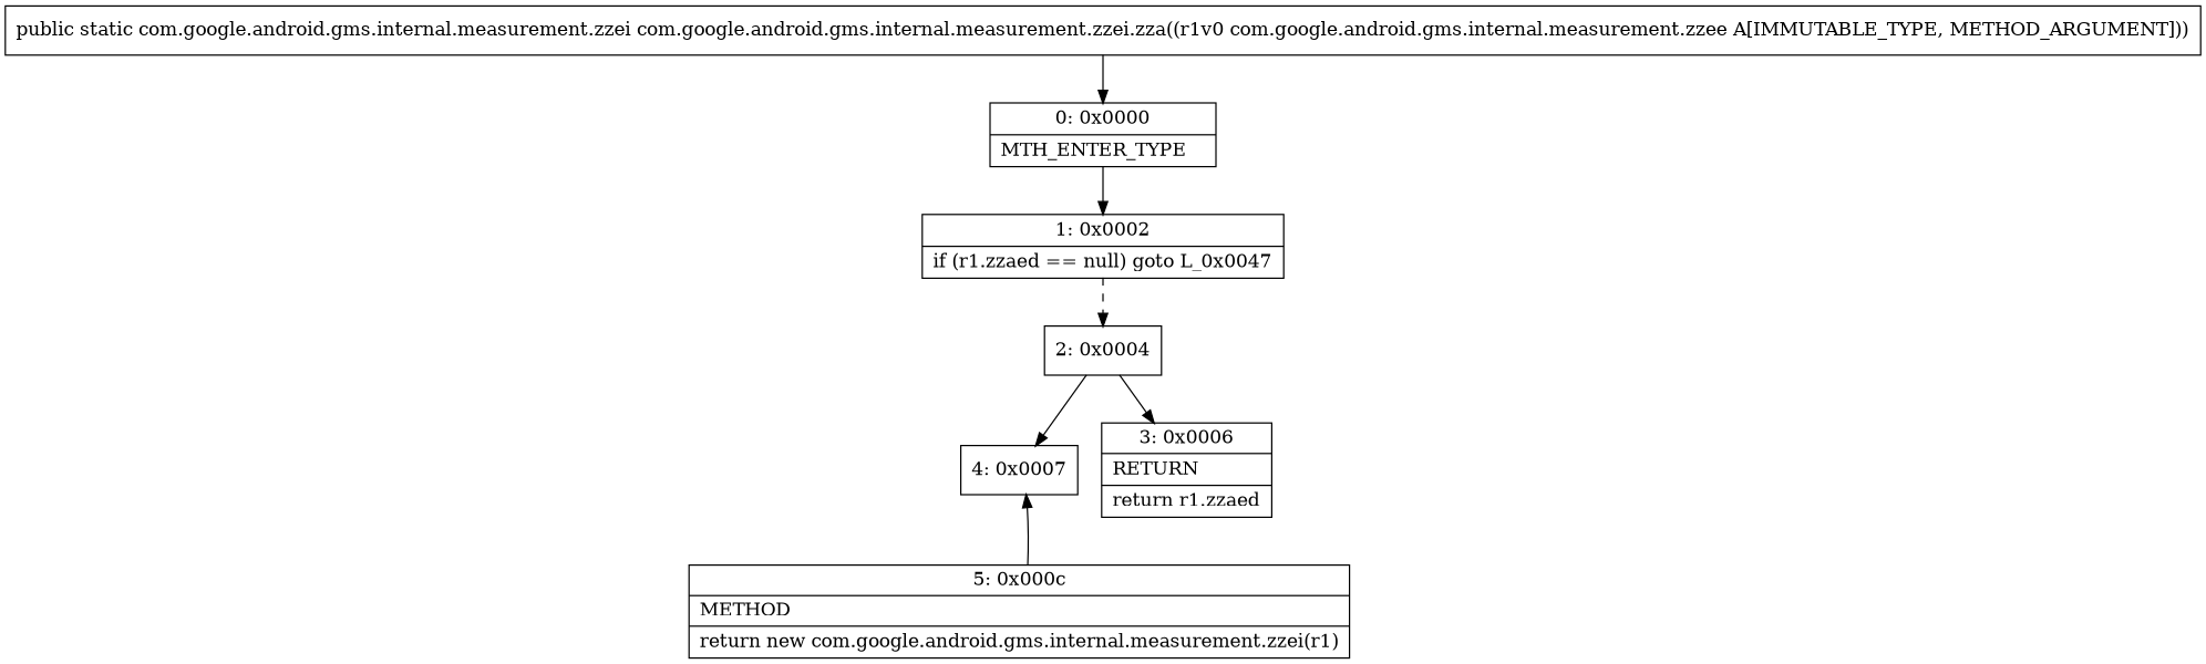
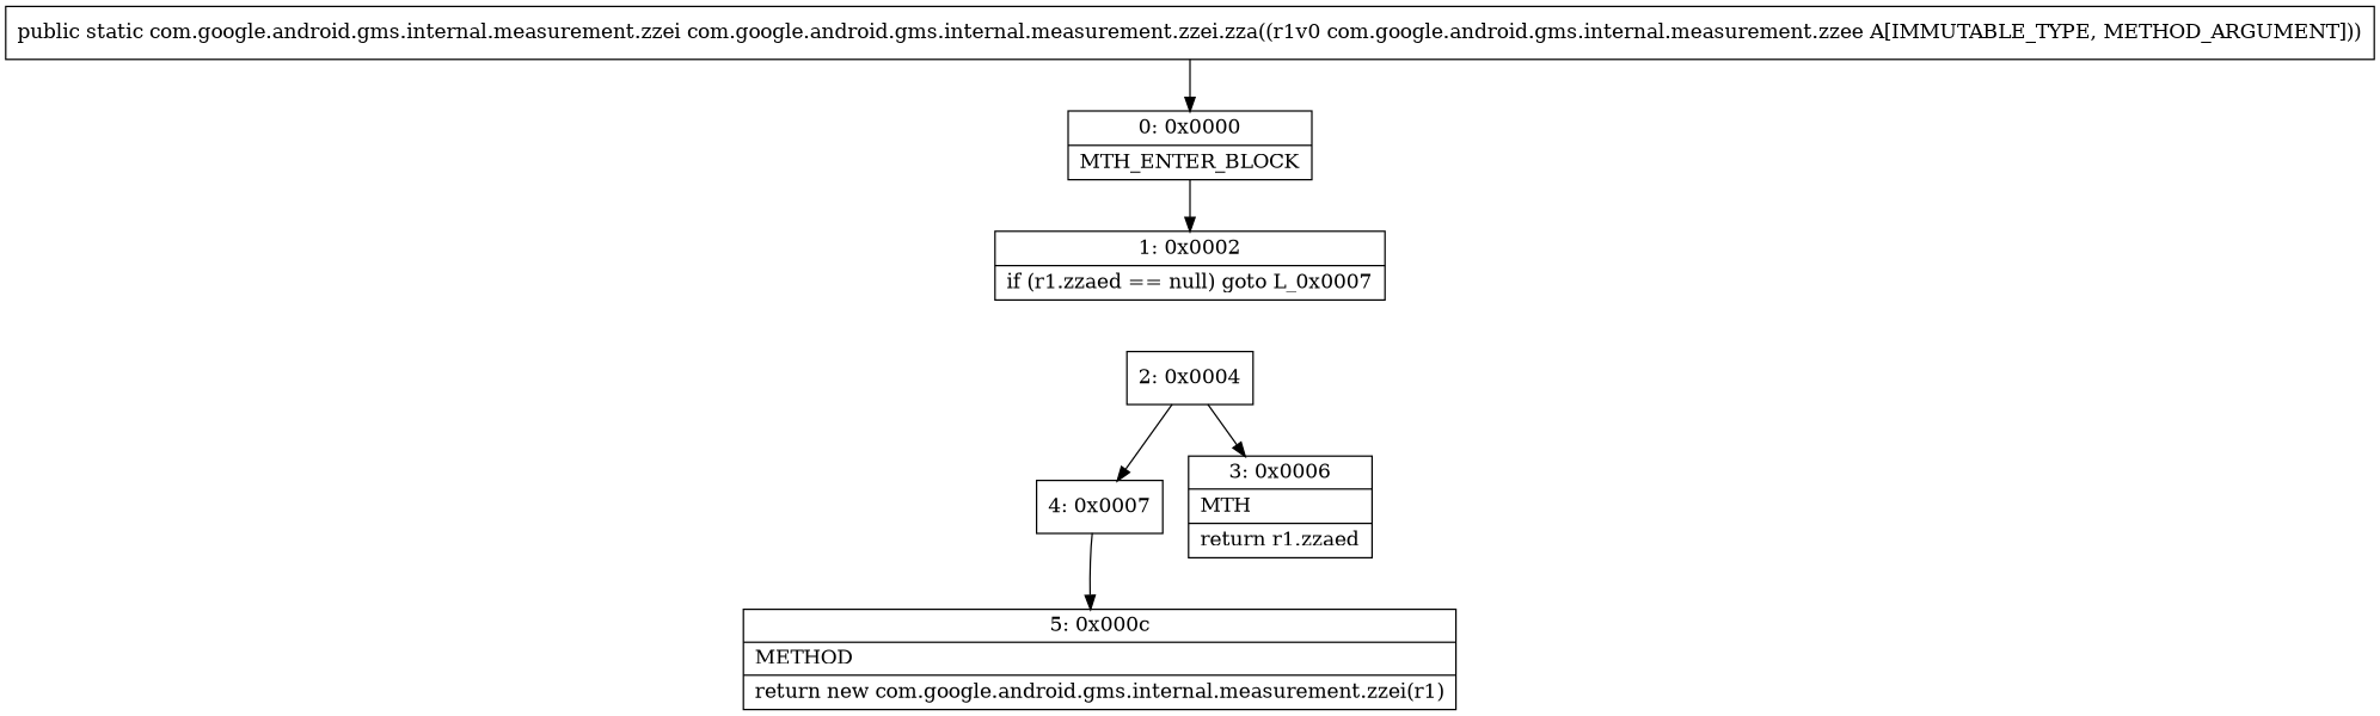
  digraph {
    node [shape=record]
-   n1 [label="{0\:\ 0x0000|MTH_ENTER_TYPE\l}"]
-   n2 [label="{1\:\ 0x0002|if (r1.zzaed == null) goto L_0x0047\l}"]
+   n1 [label="{0\:\ 0x0000|MTH_ENTER_BLOCK\l}"]
+   n2 [label="{1\:\ 0x0002|if (r1.zzaed == null) goto L_0x0007\l}"]
    n3 [label="{2\:\ 0x0004}"]
    n4 [label="{4\:\ 0x0007}"]
-   n5 [label="{3\:\ 0x0006|RETURN\l|return r1.zzaed\l}"]
+   n5 [label="{3\:\ 0x0006|MTH\l|return r1.zzaed\l}"]
    n6 [label="{5\:\ 0x000c|METHOD\l|return new com.google.android.gms.internal.measurement.zzei(r1)\l}"]
    n7 [label="{public static com.google.android.gms.internal.measurement.zzei com.google.android.gms.internal.measurement.zzei.zza((r1v0 com.google.android.gms.internal.measurement.zzee A[IMMUTABLE_TYPE, METHOD_ARGUMENT])) }"]
    n1 -> n2
-   n2 -> n3 [style=dashed]
    n3 -> n4
    n3 -> n5
-   n6 -> n4
+   n4 -> n6
    n7 -> n1
  }
